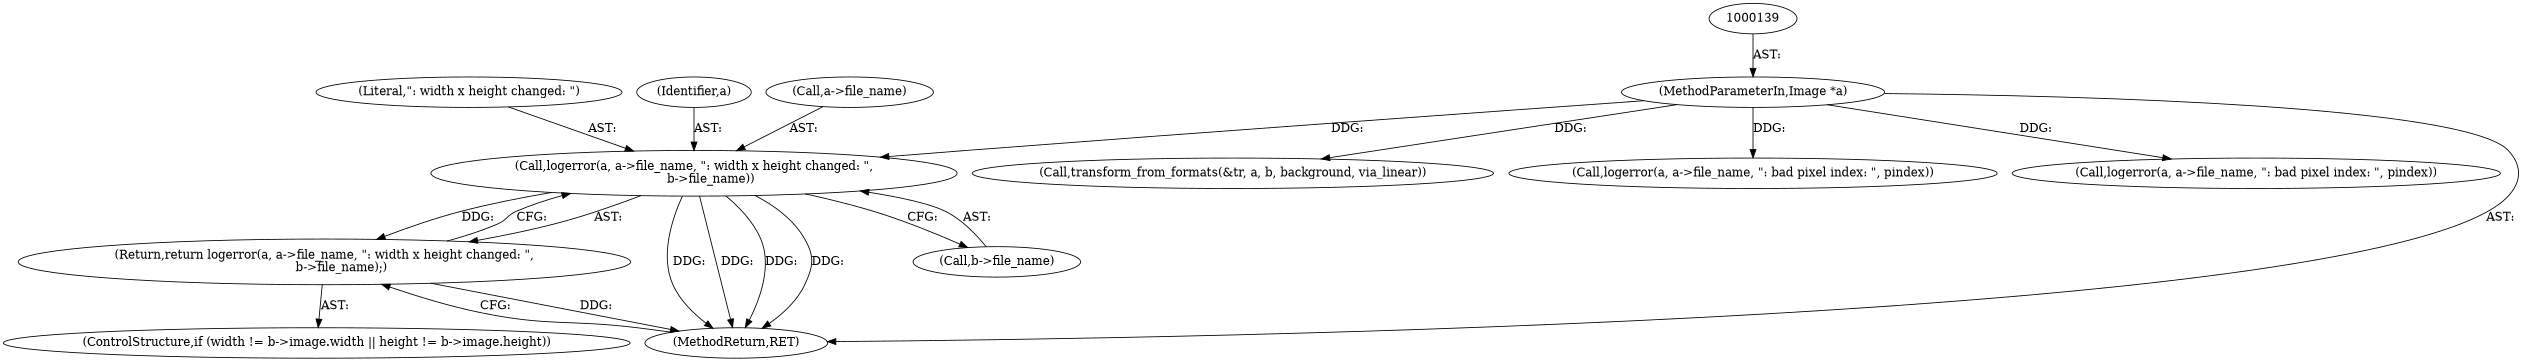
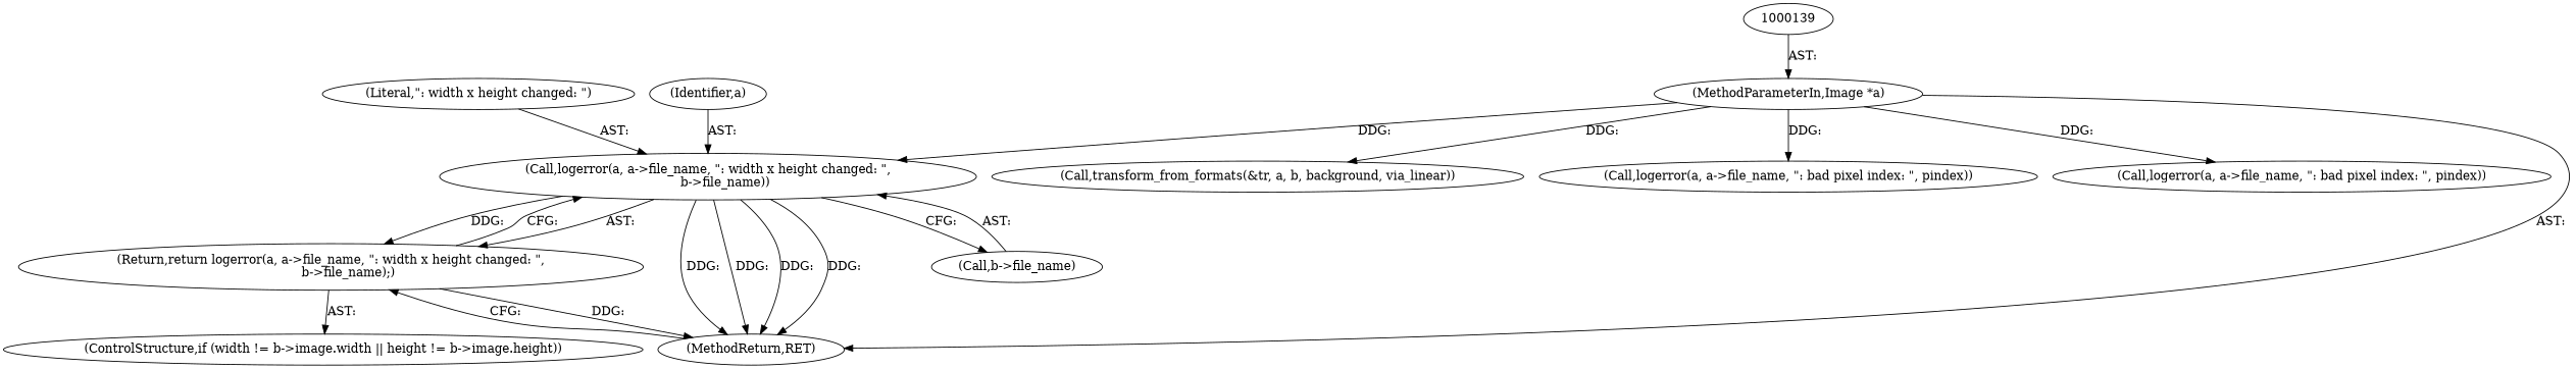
  digraph {
    n1 [label="(Call,logerror(a, a->file_name, \": width x height changed: \",\n         b->file_name))"]
    n2 [label="(Return,return logerror(a, a->file_name, \": width x height changed: \",\n         b->file_name);)"]
    n3 [label="(MethodReturn,RET)"]
    n4 [label="(Call,b->file_name)"]
    n5 [label="(ControlStructure,if (width != b->image.width || height != b->image.height))"]
    n6 [label="(MethodParameterIn,Image *a)"]
    n7 [label="(Call,logerror(a, a->file_name, \": bad pixel index: \", pindex))"]
    n8 [label="(Call,transform_from_formats(&tr, a, b, background, via_linear))"]
    n9 [label="(Call,logerror(a, a->file_name, \": bad pixel index: \", pindex))"]
    1000139
-   n11 [label="(Call,a->file_name)"]
    n12 [label="(Literal,\": width x height changed: \")"]
    n13 [label="(Identifier,a)"]
    n1 -> n2 [label="AST: "]
    n1 -> n2 [label="DDG: "]
    n1 -> n3 [label="DDG: "]
    n1 -> n3 [label="DDG: "]
    n1 -> n3 [label="DDG: "]
    n1 -> n3 [label="DDG: "]
    n1 -> n4 [label="CFG: "]
    n2 -> n1 [label="CFG: "]
    n2 -> n3 [label="DDG: "]
    n2 -> n5 [label="AST: "]
    n3 -> n2 [label="CFG: "]
    n4 -> n1 [label="AST: "]
    n6 -> n1 [label="DDG: "]
    n6 -> n3 [label="AST: "]
    n6 -> n7 [label="DDG: "]
    n6 -> n8 [label="DDG: "]
    n6 -> n9 [label="DDG: "]
    1000139 -> n6 [label="AST: "]
-   n11 -> n1 [label="AST: "]
    n12 -> n1 [label="AST: "]
    n13 -> n1 [label="AST: "]
  }
